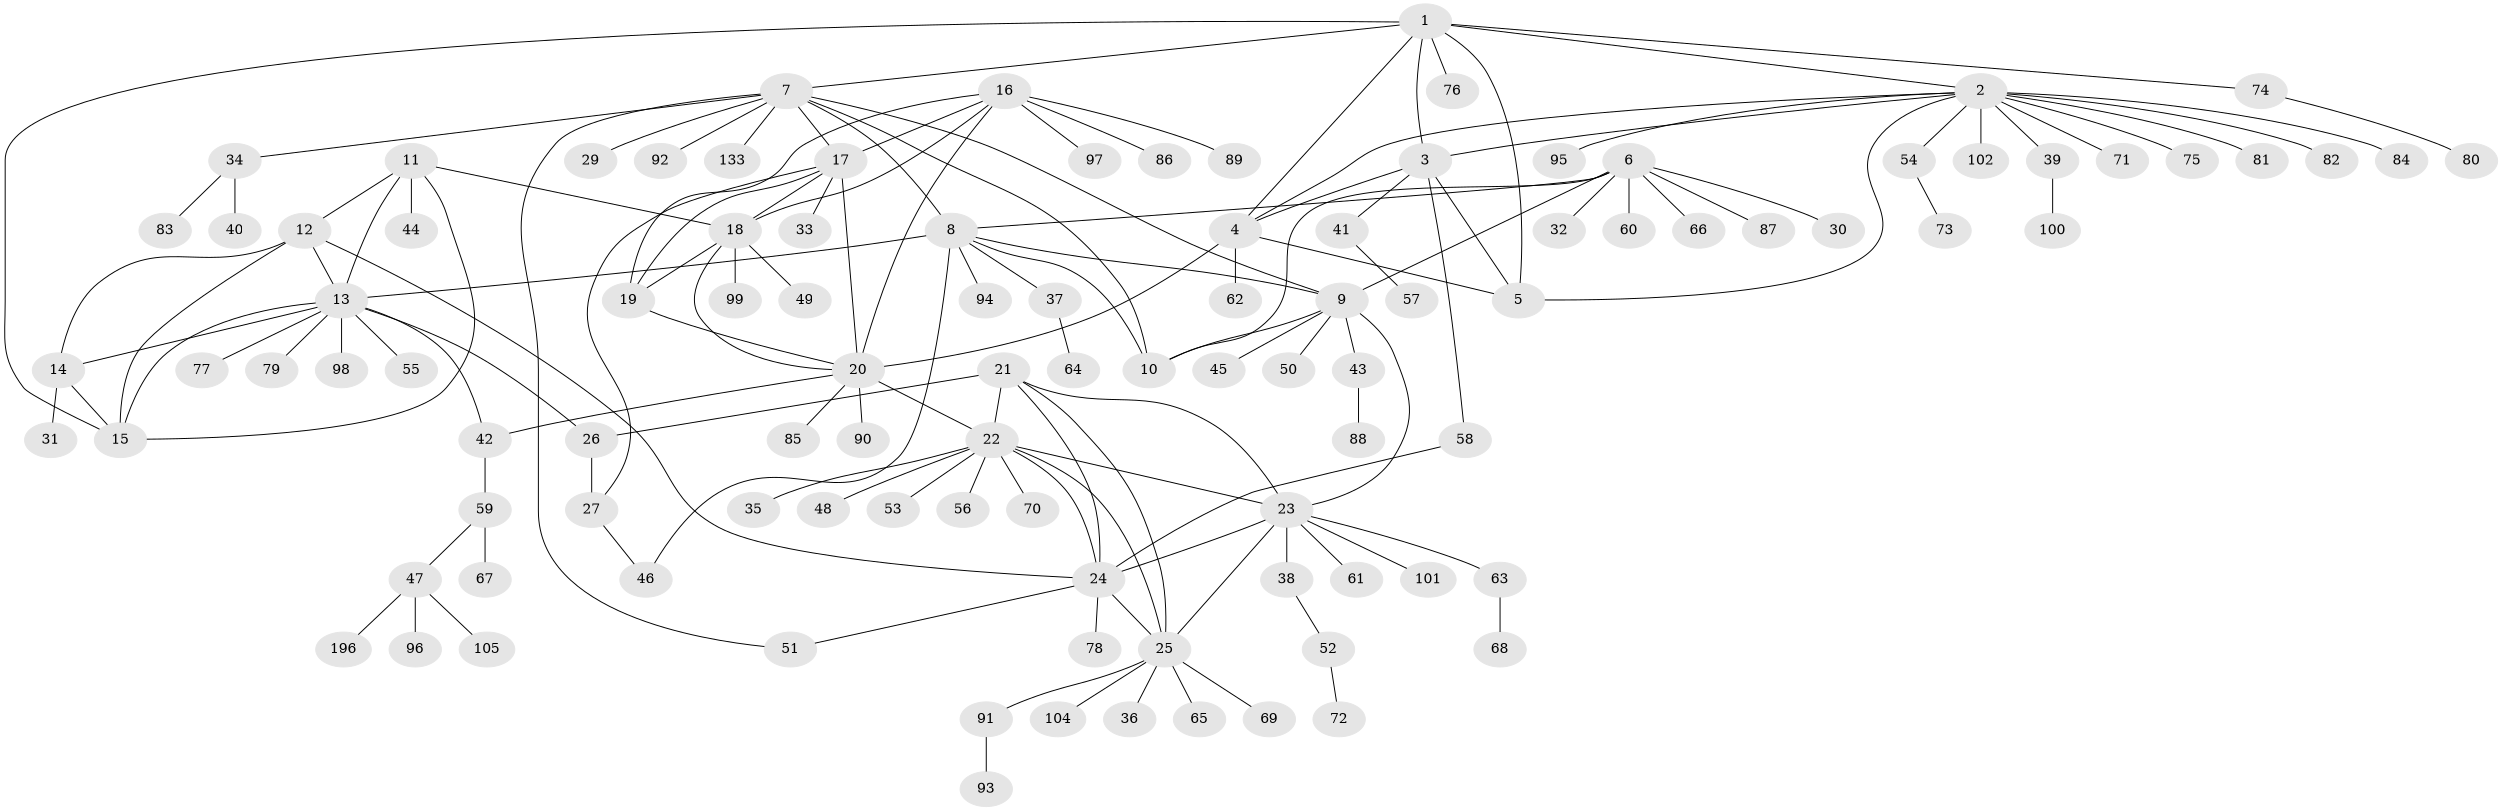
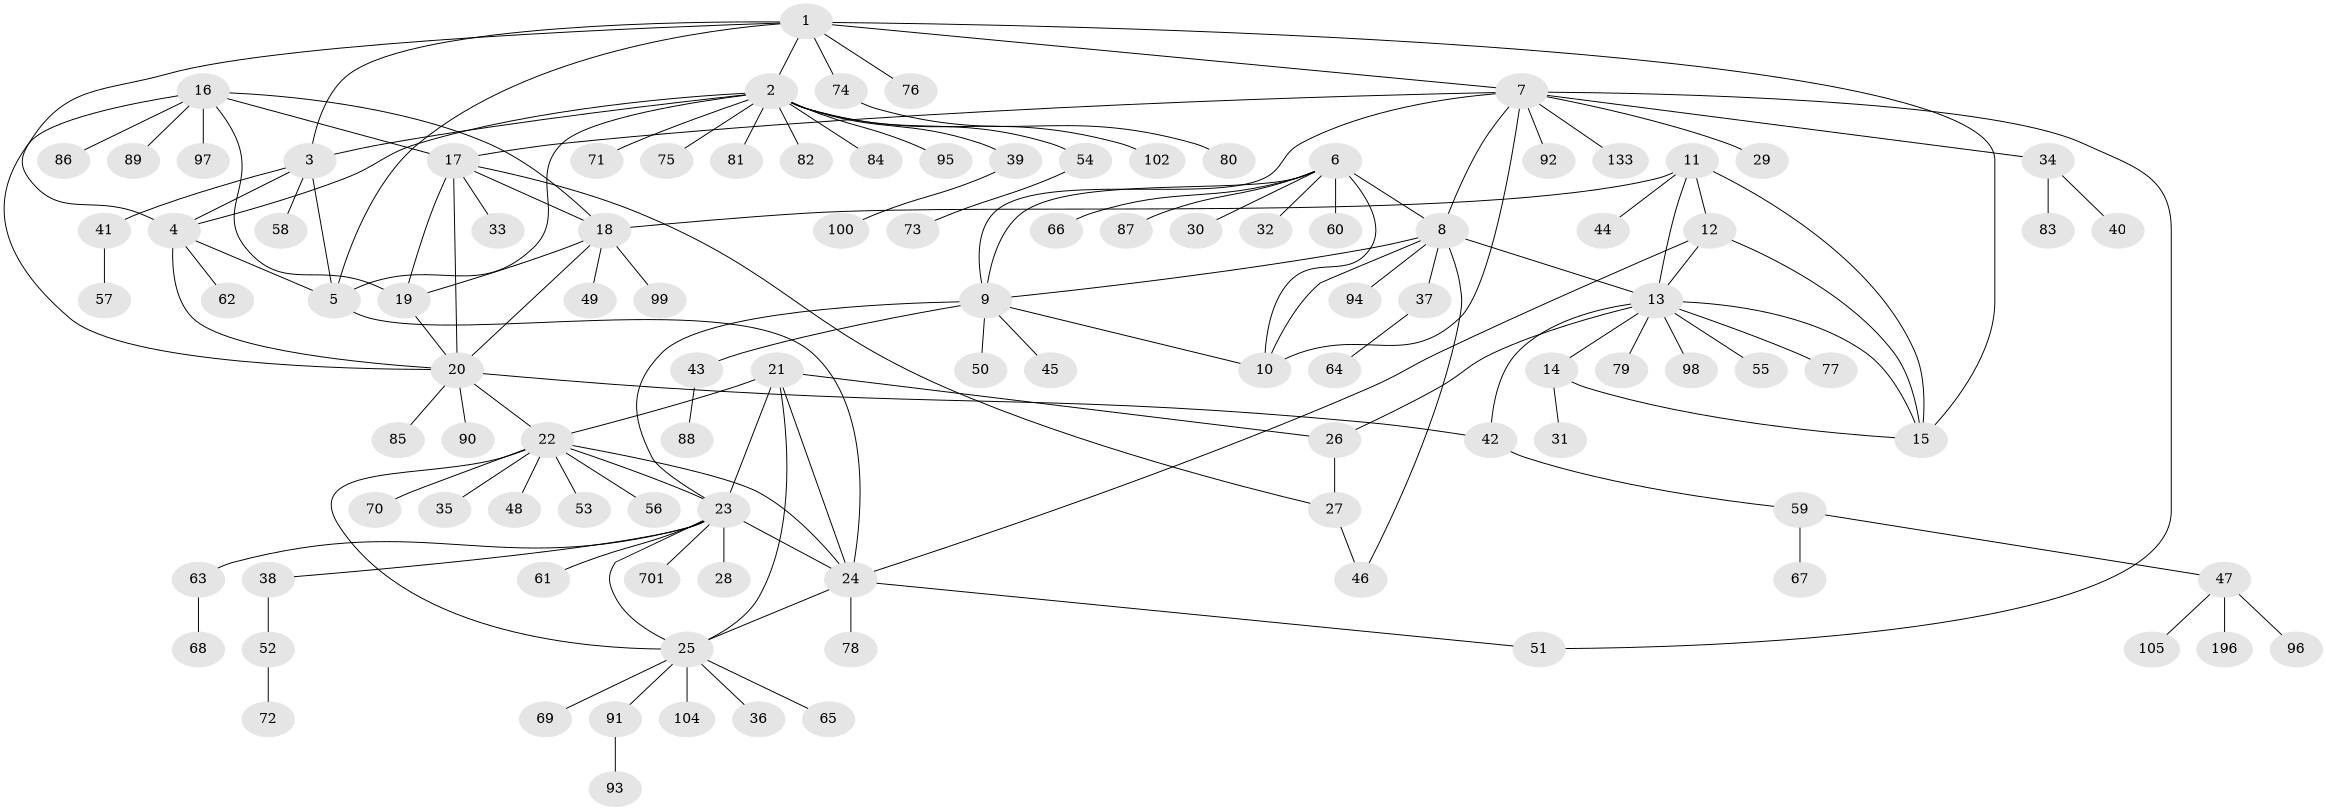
  graph {
    node [color=gray90 style=filled]
    1
    2
    3
    4
    5
    7
    15
    74
    76
    39
    54
    71
    75
    81
    82
    84
    95
    102
    41
    58
    20
    62
    24
    8
    9
    10
    17
    29
    34
    51
    92
    n32 [label=133]
    80
    100
    73
    57
    42
    22
    85
    90
    25
    78
    6
    30
    32
    60
    66
    87
    13
    37
    46
    94
    23
    43
    45
    50
    18
    19
    27
    33
    40
    83
    14
    26
    55
    77
    79
    98
    64
+   28
    38
    61
    63
-   101
+   101 [label=701]
    88
    11
    12
    44
    31
    49
    99
    59
    16
    86
    89
    97
    35
    48
    53
    56
    70
    21
    36
    65
    69
    91
    104
    52
    68
    93
    72
    47
    96
    105
    n105 [label=196]
    67
    1 -- 2
    1 -- 3
    1 -- 4
    1 -- 5
    1 -- 7
    1 -- 15
    1 -- 74
    1 -- 76
    2 -- 3
    2 -- 4
    2 -- 5
    2 -- 39
    2 -- 54
    2 -- 71
    2 -- 75
    2 -- 81
    2 -- 82
    2 -- 84
    2 -- 95
    2 -- 102
    3 -- 4
    3 -- 5
    3 -- 41
    3 -- 58
    4 -- 5
    4 -- 20
    4 -- 62
-   58 -- 24
+   5 -- 24
    7 -- 8
    7 -- 9
    7 -- 10
    7 -- 17
    7 -- 29
    7 -- 34
    7 -- 51
    7 -- 92
    7 -- n32
    74 -- 80
    39 -- 100
    54 -- 73
    41 -- 57
    20 -- 42
    20 -- 22
    20 -- 85
    20 -- 90
    24 -- 51
    24 -- 25
    24 -- 78
    8 -- 9
    8 -- 10
    8 -- 13
    8 -- 37
    8 -- 46
    8 -- 94
    9 -- 10
    9 -- 23
    9 -- 43
    9 -- 45
    9 -- 50
    17 -- 20
    17 -- 18
    17 -- 19
    17 -- 27
    17 -- 33
    34 -- 40
    34 -- 83
    42 -- 59
    22 -- 24
    22 -- 25
    22 -- 23
    22 -- 35
    22 -- 48
    22 -- 53
    22 -- 56
    22 -- 70
    25 -- 36
    25 -- 65
    25 -- 69
    25 -- 91
    25 -- 104
    6 -- 8
    6 -- 9
    6 -- 10
    6 -- 30
    6 -- 32
    6 -- 60
    6 -- 66
    6 -- 87
    13 -- 15
    13 -- 42
    13 -- 14
    13 -- 26
    13 -- 55
    13 -- 77
    13 -- 79
    13 -- 98
    37 -- 64
    23 -- 24
    23 -- 25
+   23 -- 28
    23 -- 38
    23 -- 61
    23 -- 63
    23 -- 101
    43 -- 88
    18 -- 20
    18 -- 19
    18 -- 49
    18 -- 99
    19 -- 20
    27 -- 46
    14 -- 15
    14 -- 31
    26 -- 27
    38 -- 52
    63 -- 68
    11 -- 15
    11 -- 13
    11 -- 18
    11 -- 12
    11 -- 44
    12 -- 15
    12 -- 24
    12 -- 13
-   12 -- 14
    59 -- 47
    59 -- 67
    16 -- 20
    16 -- 17
    16 -- 18
    16 -- 19
    16 -- 86
    16 -- 89
    16 -- 97
    21 -- 24
    21 -- 22
    21 -- 25
    21 -- 23
    21 -- 26
    91 -- 93
    52 -- 72
    47 -- 96
    47 -- 105
    47 -- n105
  }
